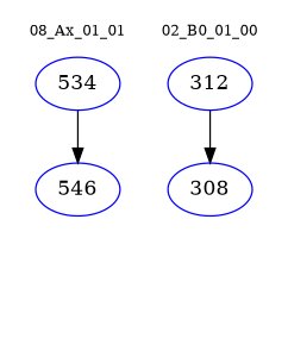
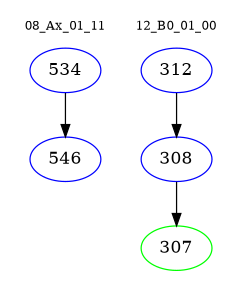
  digraph {
    node [color=blue]
    edge [color=black]
    n1 [label=534]
    n2 [label=546]
    n3 [label=308]
+   n4 [color=green label=307]
    n5 [label=312]
    subgraph cluster_1 {
      color=white
      fontsize=10
-     label="08_Ax_01_01"
+     label="08_Ax_01_11"
      n1
      n2
    }
    subgraph cluster_2 {
      color=white
      fontsize=10
-     label="02_B0_01_00"
+     label="12_B0_01_00"
      n3
+     n4
      n5
    }
    n1 -> n2
+   n3 -> n4
    n5 -> n3
  }
